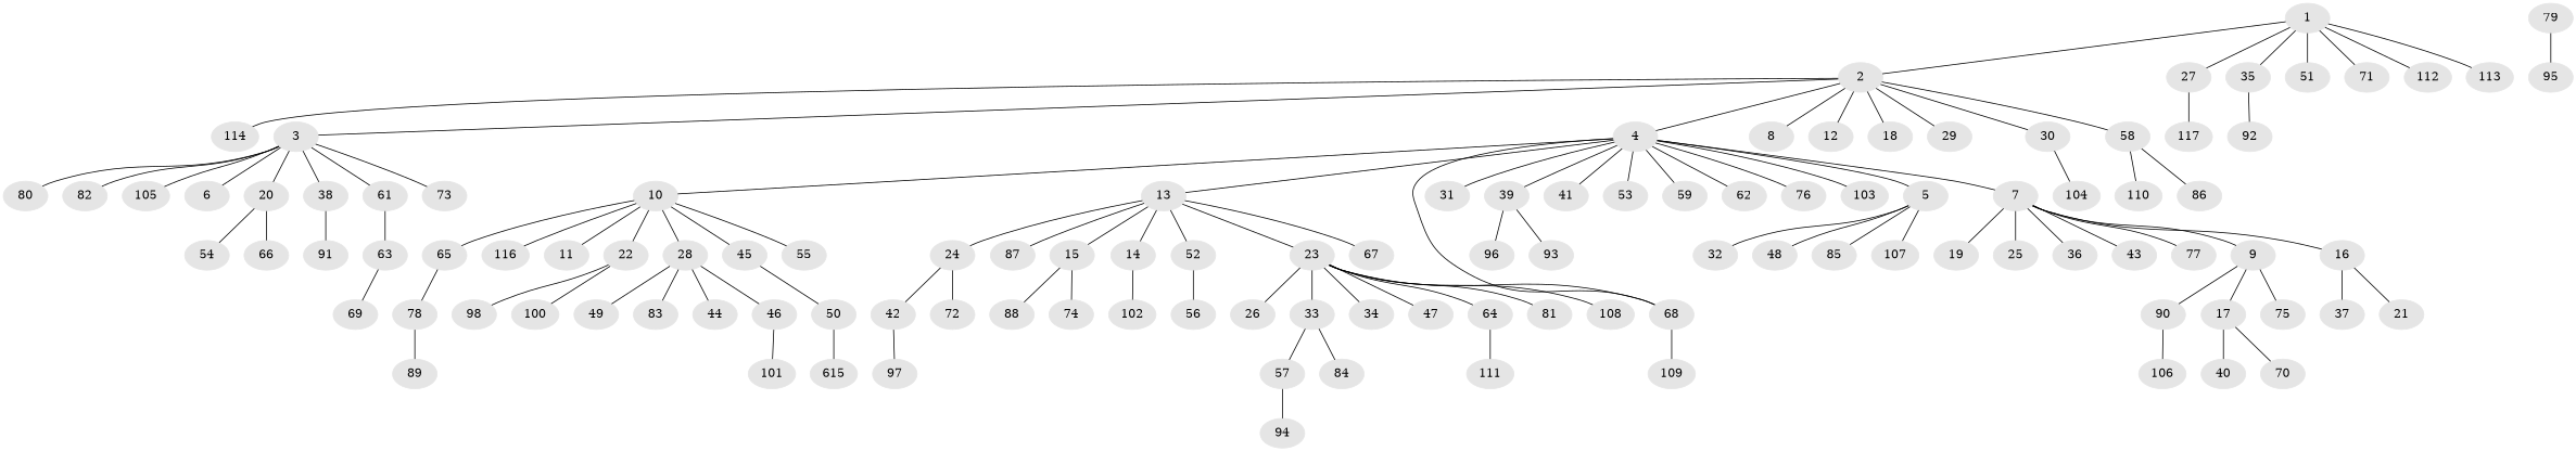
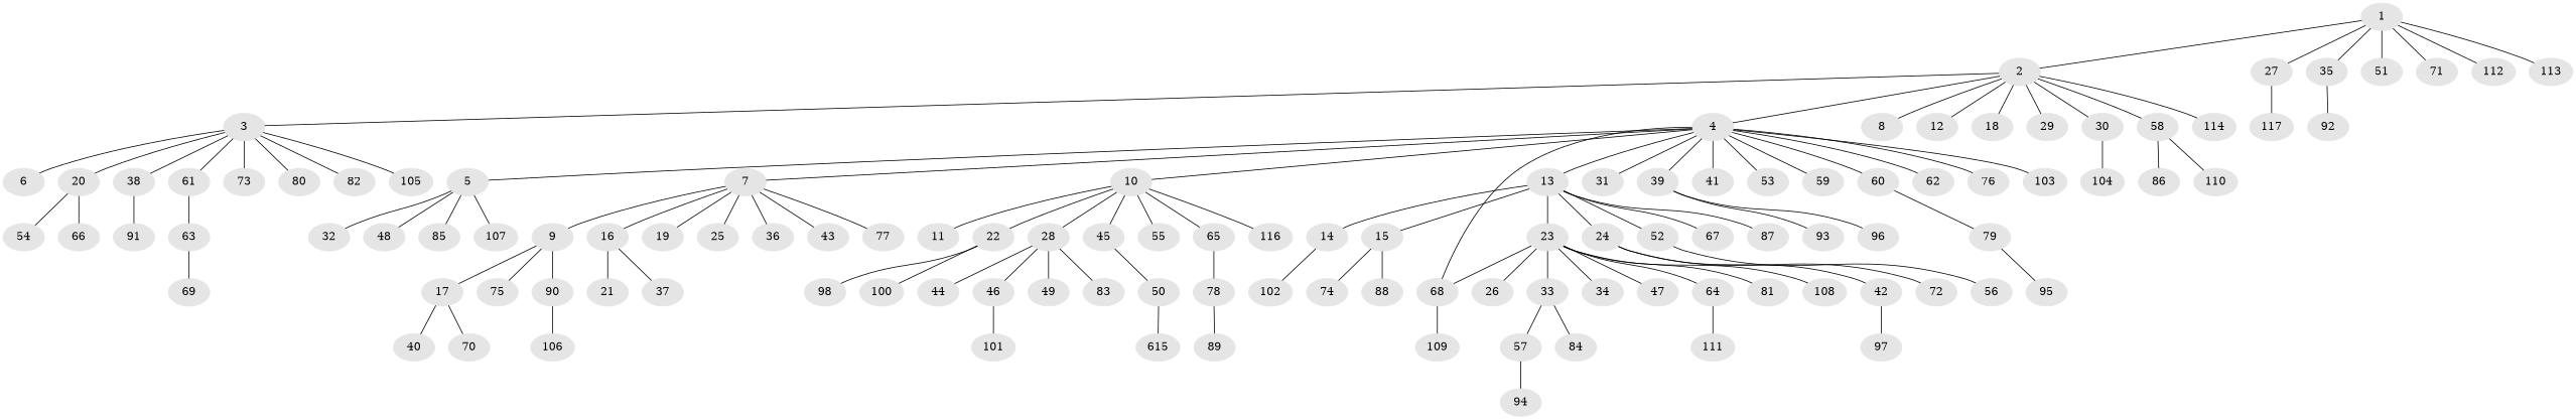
  graph {
    node [color=gray90 style=filled]
    1
    2
    27
    35
    51
    71
    112
    113
    3
    4
    8
    12
    18
    29
    30
    58
    114
    117
    92
    6
    20
    38
    61
    73
    80
    82
    105
    5
    7
    10
    13
    31
    39
    41
    53
    59
+   60
    62
    68
    76
    103
    104
    86
    110
    54
    66
    91
    63
    32
    48
    85
    107
    9
    16
    19
    25
    36
    43
    77
    11
    22
    28
    45
    55
    65
    116
    14
    15
    23
    24
    52
    67
    87
    93
    96
    79
    109
    17
    75
    90
    21
    37
    40
    70
    106
    98
    100
    44
    46
    49
    83
    50
    78
    102
    74
    88
    26
    33
    34
    47
    64
    81
    108
    42
    72
    56
    57
    84
    111
    97
    101
    94
    n113 [label=615]
    95
    69
    89
    1 -- 2
    1 -- 27
    1 -- 35
    1 -- 51
    1 -- 71
    1 -- 112
    1 -- 113
    2 -- 3
    2 -- 4
    2 -- 8
    2 -- 12
    2 -- 18
    2 -- 29
    2 -- 30
    2 -- 58
    2 -- 114
    27 -- 117
    35 -- 92
    3 -- 6
    3 -- 20
    3 -- 38
    3 -- 61
    3 -- 73
    3 -- 80
    3 -- 82
    3 -- 105
    4 -- 5
    4 -- 7
    4 -- 10
    4 -- 13
    4 -- 31
    4 -- 39
    4 -- 41
    4 -- 53
    4 -- 59
+   4 -- 60
    4 -- 62
    4 -- 68
    4 -- 76
    4 -- 103
    30 -- 104
    58 -- 86
    58 -- 110
    20 -- 54
    20 -- 66
    38 -- 91
    61 -- 63
    5 -- 32
    5 -- 48
    5 -- 85
    5 -- 107
    7 -- 9
    7 -- 16
    7 -- 19
    7 -- 25
    7 -- 36
    7 -- 43
    7 -- 77
    10 -- 11
    10 -- 22
    10 -- 28
    10 -- 45
    10 -- 55
    10 -- 65
    10 -- 116
    13 -- 14
    13 -- 15
    13 -- 23
    13 -- 24
    13 -- 52
    13 -- 67
    13 -- 87
    39 -- 93
    39 -- 96
+   60 -- 79
    68 -- 109
    63 -- 69
    9 -- 17
    9 -- 75
    9 -- 90
    16 -- 21
    16 -- 37
    22 -- 98
    22 -- 100
    28 -- 44
    28 -- 46
    28 -- 49
    28 -- 83
    45 -- 50
    65 -- 78
    14 -- 102
    15 -- 74
    15 -- 88
    23 -- 68
    23 -- 26
    23 -- 33
    23 -- 34
    23 -- 47
    23 -- 64
    23 -- 81
    23 -- 108
    24 -- 42
    24 -- 72
    52 -- 56
    79 -- 95
    17 -- 40
    17 -- 70
    90 -- 106
    46 -- 101
    50 -- n113
    78 -- 89
    33 -- 57
    33 -- 84
    64 -- 111
    42 -- 97
    57 -- 94
  }
